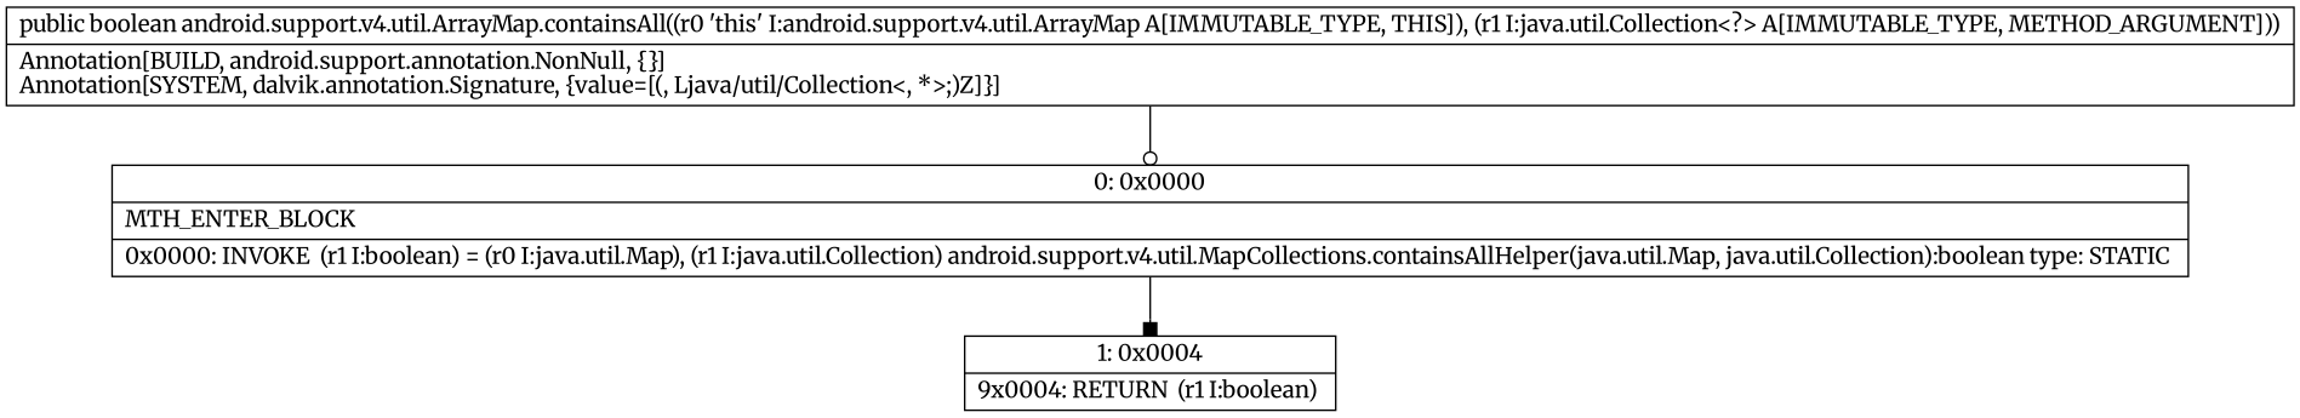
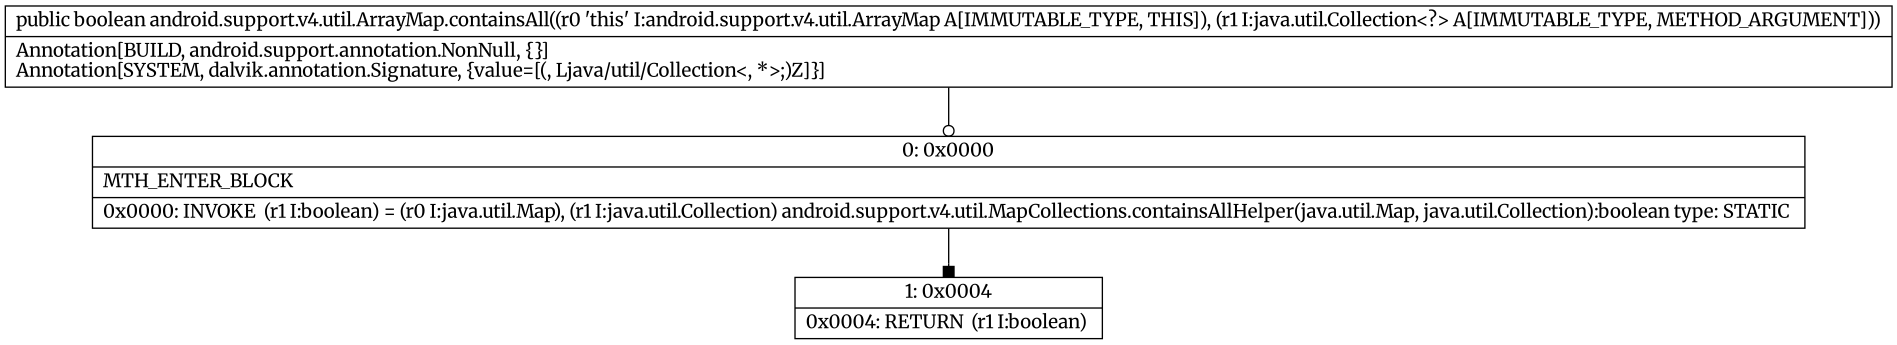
  digraph {
    fontname=Merriweather
    node [shape=record fontname=Merriweather]
    edge [fontname=Merriweather]
    n1 [label="{0\:\ 0x0000|MTH_ENTER_BLOCK\l|0x0000: INVOKE  (r1 I:boolean) = (r0 I:java.util.Map), (r1 I:java.util.Collection) android.support.v4.util.MapCollections.containsAllHelper(java.util.Map, java.util.Collection):boolean type: STATIC \l}"]
-   n2 [label="{1\:\ 0x0004|9x0004: RETURN  (r1 I:boolean) \l}"]
+   n2 [label="{1\:\ 0x0004|0x0004: RETURN  (r1 I:boolean) \l}"]
    n3 [label="{public boolean android.support.v4.util.ArrayMap.containsAll((r0 'this' I:android.support.v4.util.ArrayMap A[IMMUTABLE_TYPE, THIS]), (r1 I:java.util.Collection\<?\> A[IMMUTABLE_TYPE, METHOD_ARGUMENT]))  | Annotation[BUILD, android.support.annotation.NonNull, \{\}]\lAnnotation[SYSTEM, dalvik.annotation.Signature, \{value=[(, Ljava\/util\/Collection\<, *\>;)Z]\}]\l}"]
    n1 -> n2 [arrowhead=box]
    n3 -> n1 [arrowhead=odot]
  }
